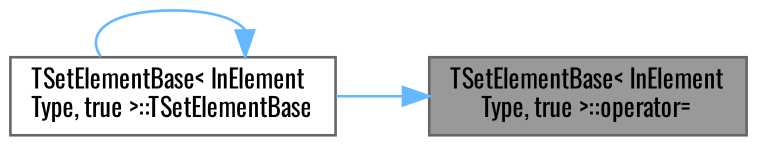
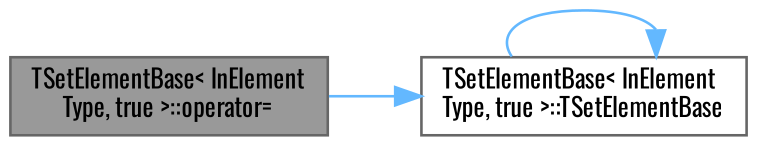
  digraph {
    rankdir=LR
    fontname=Oswald
    node [fontname=Oswald fontsize=10 shape=box style=filled]
    edge [color=steelblue1 fontname=Oswald fontsize=10 labelfontname=Helvetica labelfontsize=10 style=solid]
    n1 [color=gray40 fillcolor=grey60 fontcolor=black height=0.2 label="TSetElementBase\< InElement\lType, true \>::operator=" width=0.4]
    n2 [color=grey40 fillcolor=white height=0.2 label="TSetElementBase\< InElement\lType, true \>::TSetElementBase" width=0.4]
-   n2 -> n1
+   n1 -> n2
    n2 -> n2
  }
